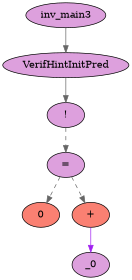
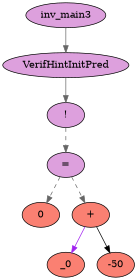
  digraph {
    fontname="DejaVu Serif"
    node [fillcolor=plum fontname="DejaVu Serif" style=filled]
    edge [color=gray40 fontname="DejaVu Serif" style=solid]
    n1 [label=inv_main3]
    n2 [label=VerifHintInitPred]
    n3 [label="!"]
    n4 [label="="]
    n5 [fillcolor=salmon label=0]
    n6 [fillcolor=salmon label="+"]
-   n7 [label=_0]
+   n7 [fillcolor=salmon label=_0]
+   n8 [fillcolor=salmon label=-50]
    n1 -> n2
    n2 -> n3
    n3 -> n4 [style=dashed]
    n4 -> n5 [style=dashed]
    n4 -> n6 [style=dashed]
    n6 -> n7 [color=purple]
+   n6 -> n8 [color=black]
  }
